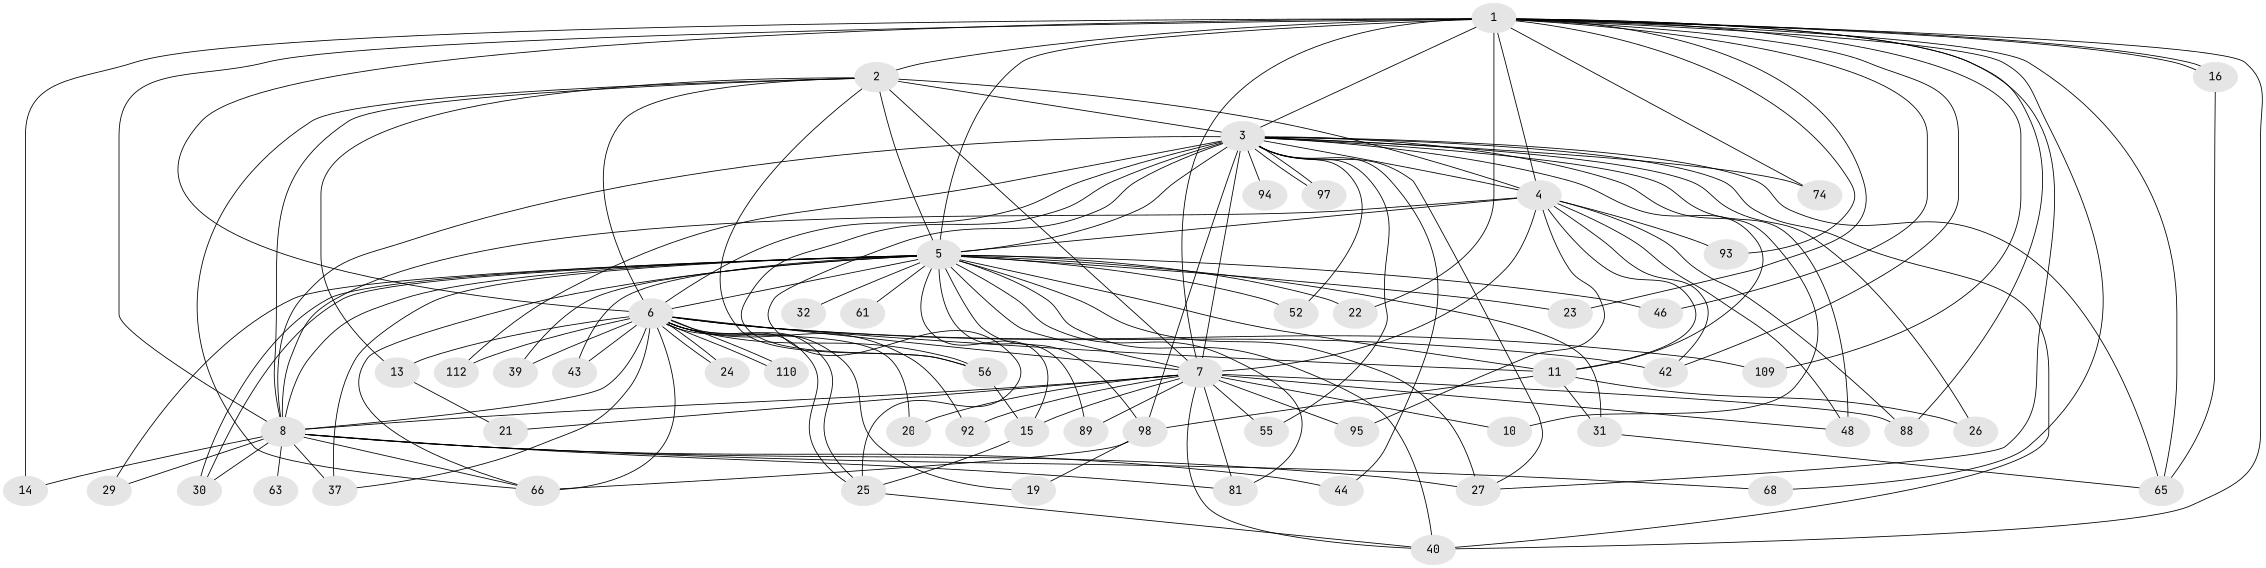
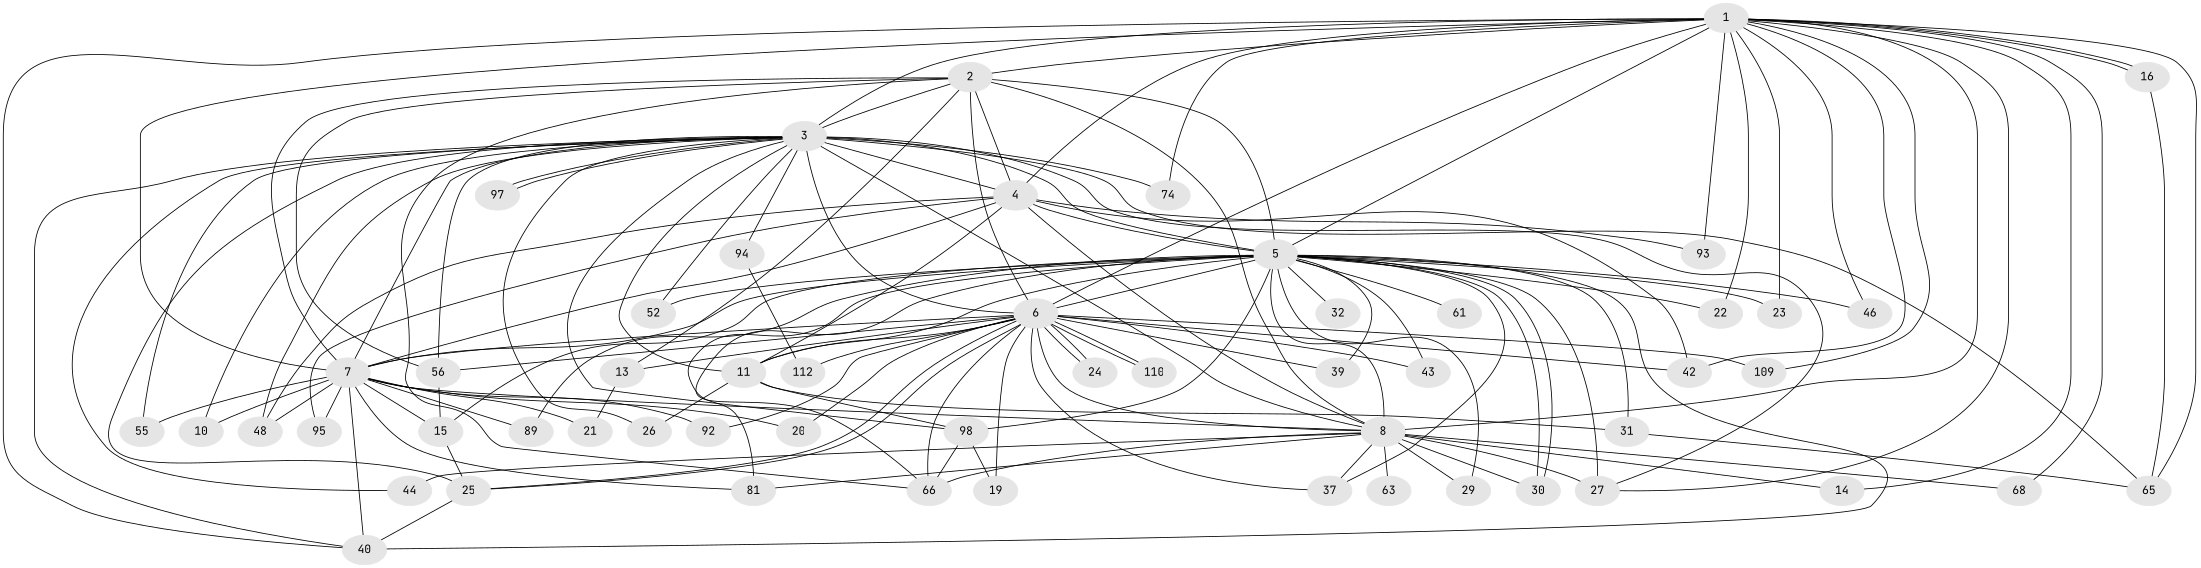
  graph {
    fontname="JetBrains Mono"
    node [color=gray90 fontname="JetBrains Mono" style=filled]
    edge [fontname="JetBrains Mono"]
    1 [super="+12"]
    2 [super="+50+49"]
    3 [super="+35+79"]
    4
    5 [super="+10+9"]
    6
    7
    8 [super="+28"]
    14 [super="+102"]
    16 [super="+38"]
    22 [super="+85"]
    23
    27 [super="+86+45+76"]
    40 [super="+78+71"]
    42 [super="+113"]
    46
    65 [super="+104+99"]
    68
    74
-   88 [super="+107"]
    93
    109
    13
    56 [super="+64"]
    66 [super="+103+101+91+67"]
    11 [super="+75+98+36"]
    n27 [label=98]
    25 [super="+34+82"]
    26
    44
    48 [super="+53"]
    52
    55
    n34 [label=10]
    94
    97
    112
    95
    15 [super="+59+80"]
    29
    30 [super="+73"]
    31 [super="+33"]
    32
    37 [super="+69"]
    39
    43
    61
    81 [super="+83"]
    89
    19
    20 [super="+70"]
    24
    92
    110
    21
    63
    1 -- 2 [weight=2]
    1 -- 3 [weight=2]
    1 -- 4 [weight=2]
    1 -- 5 [weight=5]
    1 -- 6
    1 -- 7
    1 -- 8 [weight=3]
    1 -- 14 [weight=2]
    1 -- 16 [weight=2]
    1 -- 16
    1 -- 22
    1 -- 23
    1 -- 27
    1 -- 40
    1 -- 42
    1 -- 46
    1 -- 65
    1 -- 68
    1 -- 74
-   1 -- 88
    1 -- 93
    1 -- 109
    2 -- 3 [weight=3]
    2 -- 4
    2 -- 5 [weight=4]
    2 -- 6
    2 -- 7 [weight=2]
    2 -- 8
    2 -- 13
    2 -- 56
    2 -- 66
    3 -- 4
    3 -- 5 [weight=5]
    3 -- 6
    3 -- 7 [weight=2]
    3 -- 8 [weight=2]
    3 -- 27
    3 -- 40
    3 -- 65
    3 -- 74
    3 -- 56
    3 -- 11
    3 -- n27
    3 -- 25
    3 -- 26
    3 -- 44
    3 -- 48
    3 -- 52
    3 -- 55
    3 -- n34
    3 -- 94
    3 -- 97
    3 -- 97
-   3 -- 112
+   94 -- 112
    4 -- 5 [weight=3]
    4 -- 7
    4 -- 8
    4 -- 42
-   4 -- 88
    4 -- 93
    4 -- 11
    4 -- 48
    4 -- 95
    5 -- 6 [weight=3]
    5 -- 7 [weight=3]
    5 -- 8 [weight=5]
    5 -- 22 [weight=2]
    5 -- 23
    5 -- 27 [weight=2]
    5 -- 40
    5 -- 46
    5 -- 66
    5 -- 11
    5 -- n27
    5 -- 52
    5 -- 15 [weight=2]
    5 -- 29
    5 -- 30
    5 -- 30
    5 -- 31 [weight=4]
    5 -- 32 [weight=2]
    5 -- 37
    5 -- 39
    5 -- 43
    5 -- 61 [weight=2]
    5 -- 81
    5 -- 89
    6 -- 7
    6 -- 8 [weight=2]
    6 -- 42 [weight=2]
    6 -- 109
    6 -- 13
    6 -- 56
    6 -- 66
    6 -- 11 [weight=2]
    6 -- 25
    6 -- 25
    6 -- 112
    6 -- 37
    6 -- 39
    6 -- 43
    6 -- 19
    6 -- 20
    6 -- 24
    6 -- 24
    6 -- 92
    6 -- 110
    6 -- 110
    7 -- 8
    7 -- 40
-   7 -- 88
    7 -- 48
    7 -- 55
    7 -- n34
    7 -- 95
    7 -- 15
    7 -- 81
    7 -- 89
    7 -- 20 [weight=2]
    7 -- 92
    7 -- 21
    8 -- 14
    8 -- 27
    8 -- 68
    8 -- 66
    8 -- 44
    8 -- 29
    8 -- 30
    8 -- 37
    8 -- 81
    8 -- 63
    16 -- 65
    13 -- 21
    56 -- 15
    11 -- n27
    11 -- 26
    11 -- 31
    n27 -- 66 [weight=2]
    n27 -- 19
    25 -- 40
    15 -- 25
    31 -- 65
  }
